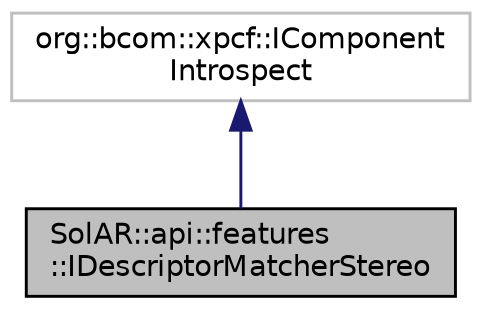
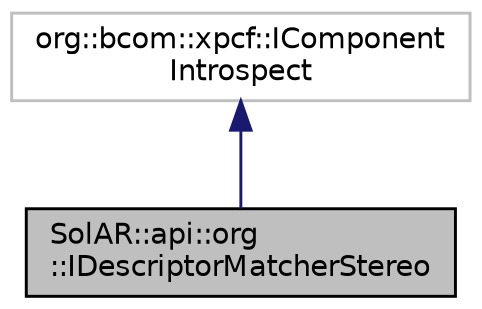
  digraph {
    node [fontname=Helvetica fontsize=10 shape=record style=filled]
-   n1 [color=black fillcolor=grey75 fontcolor=black height=0.2 label="SolAR::api::features\l::IDescriptorMatcherStereo" width=0.4]
+   n1 [color=black fillcolor=grey75 fontcolor=black height=0.2 label="SolAR::api::org\l::IDescriptorMatcherStereo" width=0.4]
    n2 [color=grey75 fillcolor=white height=0.2 label="org::bcom::xpcf::IComponent\lIntrospect" width=0.4]
    n2 -> n1 [color=midnightblue dir=back fontname=Helvetica fontsize=10 labelfontname=Helvetica labelfontsize=10 style=solid]
  }
